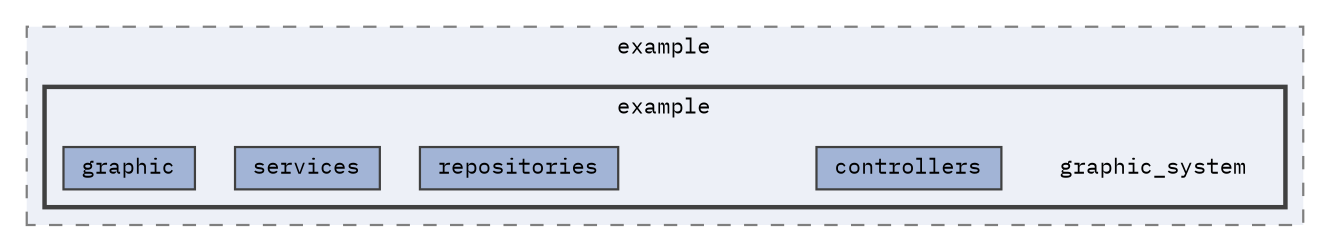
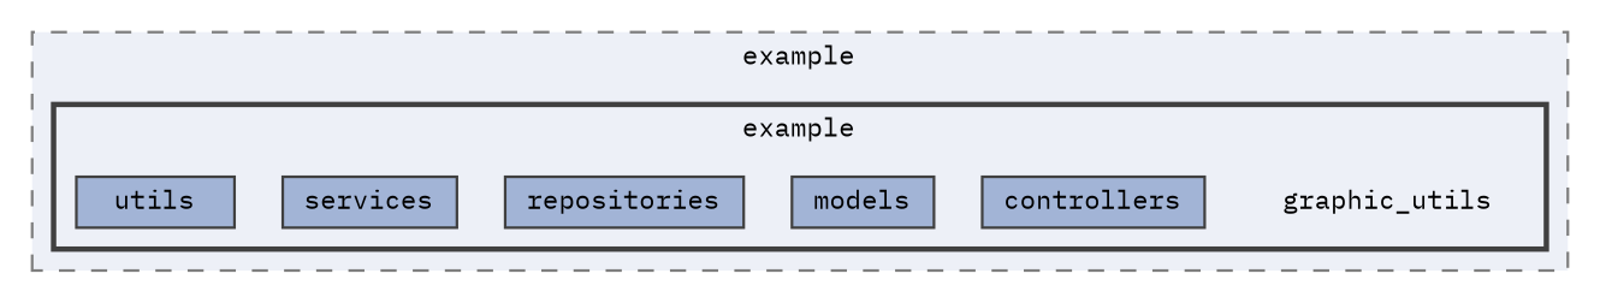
  digraph {
    compound=true
    fontname="IBM Plex Mono"
    node [fontname="IBM Plex Mono" fontsize=10 shape=box color=grey25 fillcolor="#a2b4d6" style=filled]
-   n1 [height=0.2 label=graphic_system shape=plaintext width=0.4 color="" fillcolor="" style=""]
+   n1 [height=0.2 label=graphic_utils shape=plaintext width=0.4 color="" fillcolor="" style=""]
    n2 [height=0.2 label=controllers width=0.4]
+   n3 [height=0.2 label=models width=0.4]
    n4 [height=0.2 label=repositories width=0.4]
    n5 [height=0.2 label=services width=0.4]
-   n6 [height=0.2 label=graphic width=0.4]
+   n6 [height=0.2 label=utils width=0.4]
    subgraph cluster_1 {
      bgcolor="#edf0f7"
      fontsize=10
      label=example
      pencolor=grey50
      style="filled,dashed"
      subgraph cluster_2 {
        bgcolor="#edf0f7"
        fontsize=10
        pencolor=grey25
        style="filled,bold"
        n1
        n2
+       n3
        n4
        n5
        n6
      }
    }
  }
